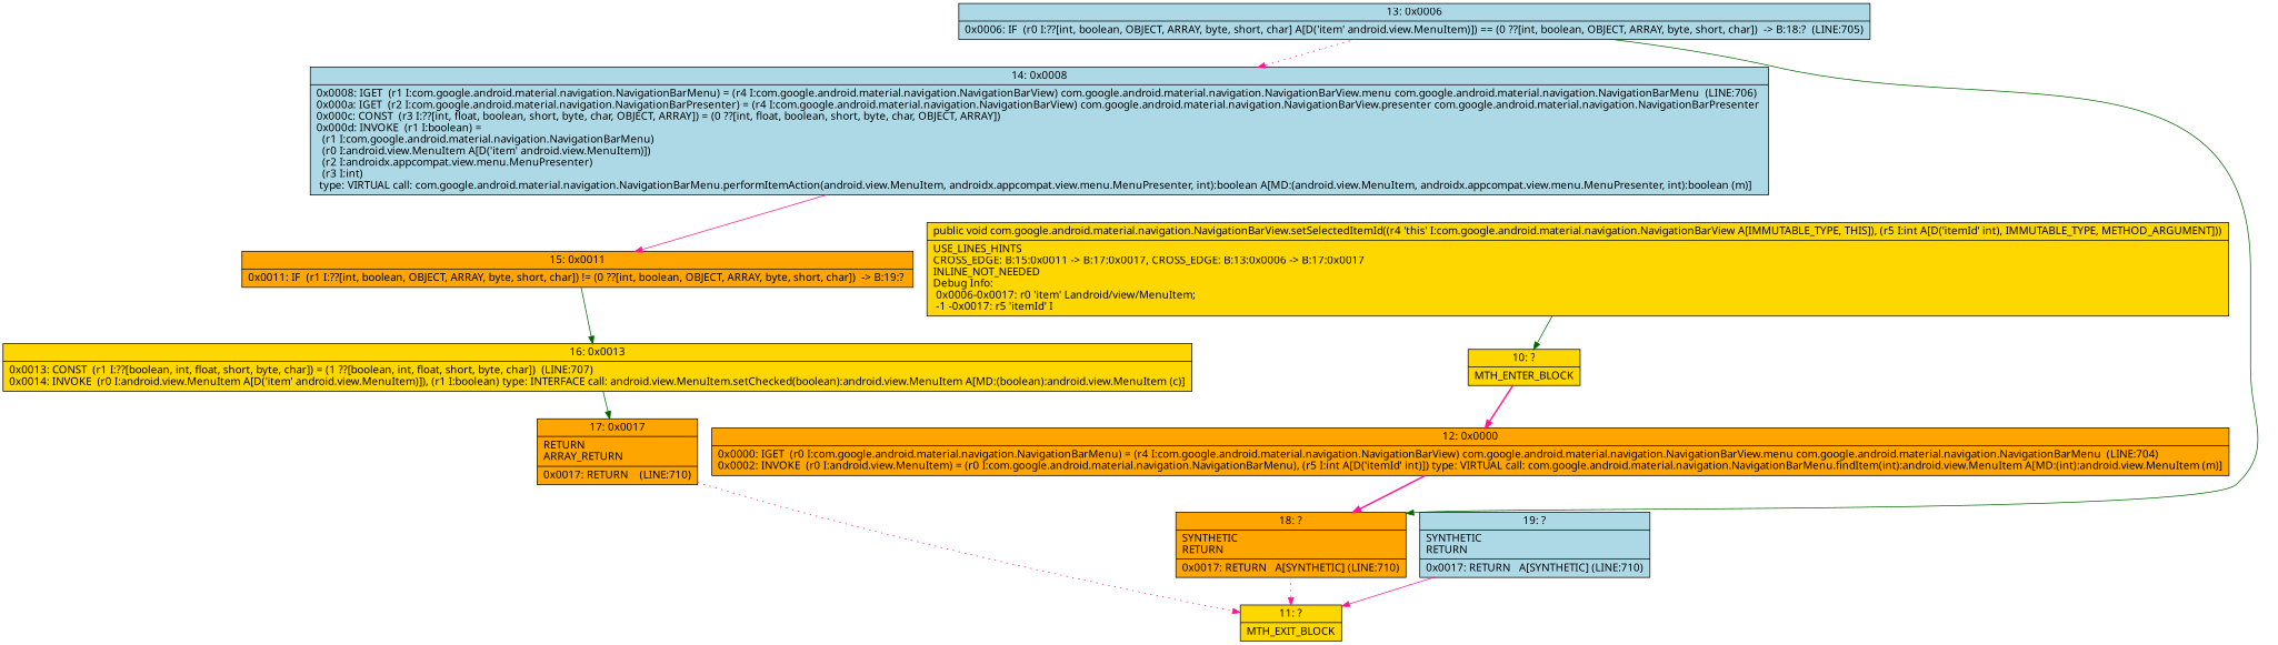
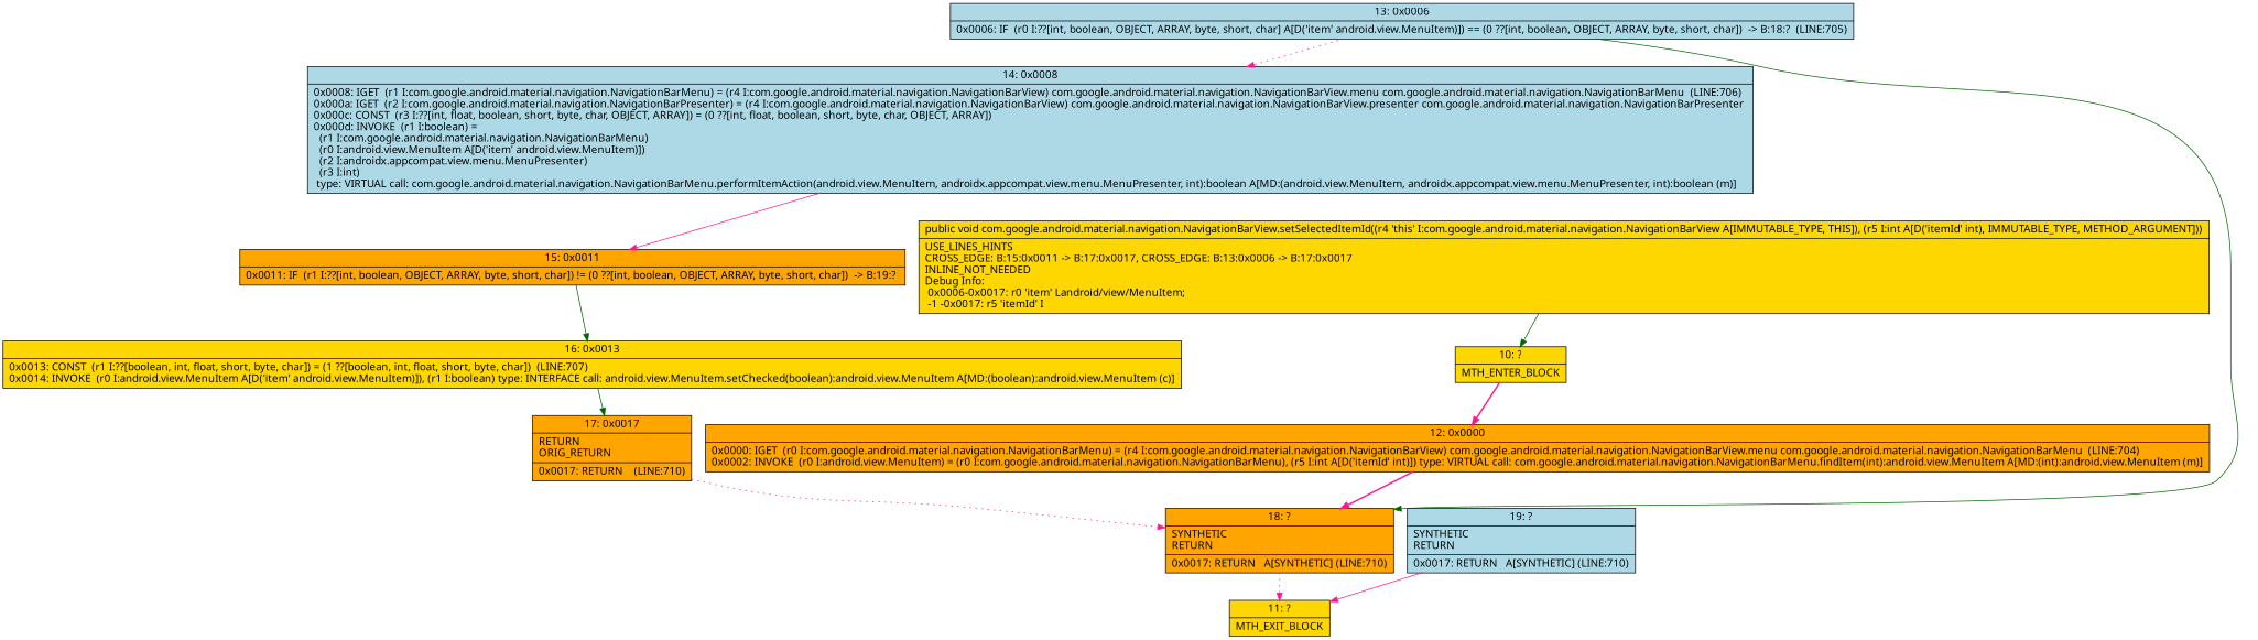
  digraph {
    fontname="Noto Sans"
    node [fillcolor=gold fontname="Noto Sans" shape=record style=filled]
    edge [color=deeppink fontname="Noto Sans" style=solid]
    n1 [label="{10\:\ ?|MTH_ENTER_BLOCK\l}"]
    n2 [fillcolor=orange label="{12\:\ 0x0000|0x0000: IGET  (r0 I:com.google.android.material.navigation.NavigationBarMenu) = (r4 I:com.google.android.material.navigation.NavigationBarView) com.google.android.material.navigation.NavigationBarView.menu com.google.android.material.navigation.NavigationBarMenu  (LINE:704)\l0x0002: INVOKE  (r0 I:android.view.MenuItem) = (r0 I:com.google.android.material.navigation.NavigationBarMenu), (r5 I:int A[D('itemId' int)]) type: VIRTUAL call: com.google.android.material.navigation.NavigationBarMenu.findItem(int):android.view.MenuItem A[MD:(int):android.view.MenuItem (m)]\l}"]
    n3 [fillcolor=orange label="{18\:\ ?|SYNTHETIC\lRETURN\l|0x0017: RETURN   A[SYNTHETIC] (LINE:710)\l}"]
    n4 [fillcolor=lightblue label="{13\:\ 0x0006|0x0006: IF  (r0 I:??[int, boolean, OBJECT, ARRAY, byte, short, char] A[D('item' android.view.MenuItem)]) == (0 ??[int, boolean, OBJECT, ARRAY, byte, short, char])  \-\> B:18:?  (LINE:705)\l}"]
    n5 [fillcolor=lightblue label="{14\:\ 0x0008|0x0008: IGET  (r1 I:com.google.android.material.navigation.NavigationBarMenu) = (r4 I:com.google.android.material.navigation.NavigationBarView) com.google.android.material.navigation.NavigationBarView.menu com.google.android.material.navigation.NavigationBarMenu  (LINE:706)\l0x000a: IGET  (r2 I:com.google.android.material.navigation.NavigationBarPresenter) = (r4 I:com.google.android.material.navigation.NavigationBarView) com.google.android.material.navigation.NavigationBarView.presenter com.google.android.material.navigation.NavigationBarPresenter \l0x000c: CONST  (r3 I:??[int, float, boolean, short, byte, char, OBJECT, ARRAY]) = (0 ??[int, float, boolean, short, byte, char, OBJECT, ARRAY]) \l0x000d: INVOKE  (r1 I:boolean) = \l  (r1 I:com.google.android.material.navigation.NavigationBarMenu)\l  (r0 I:android.view.MenuItem A[D('item' android.view.MenuItem)])\l  (r2 I:androidx.appcompat.view.menu.MenuPresenter)\l  (r3 I:int)\l type: VIRTUAL call: com.google.android.material.navigation.NavigationBarMenu.performItemAction(android.view.MenuItem, androidx.appcompat.view.menu.MenuPresenter, int):boolean A[MD:(android.view.MenuItem, androidx.appcompat.view.menu.MenuPresenter, int):boolean (m)]\l}"]
    n6 [fillcolor=orange label="{15\:\ 0x0011|0x0011: IF  (r1 I:??[int, boolean, OBJECT, ARRAY, byte, short, char]) != (0 ??[int, boolean, OBJECT, ARRAY, byte, short, char])  \-\> B:19:? \l}"]
    n7 [label="{11\:\ ?|MTH_EXIT_BLOCK\l}"]
    n8 [label="{16\:\ 0x0013|0x0013: CONST  (r1 I:??[boolean, int, float, short, byte, char]) = (1 ??[boolean, int, float, short, byte, char])  (LINE:707)\l0x0014: INVOKE  (r0 I:android.view.MenuItem A[D('item' android.view.MenuItem)]), (r1 I:boolean) type: INTERFACE call: android.view.MenuItem.setChecked(boolean):android.view.MenuItem A[MD:(boolean):android.view.MenuItem (c)]\l}"]
-   n9 [fillcolor=orange label="{17\:\ 0x0017|RETURN\lARRAY_RETURN\l|0x0017: RETURN    (LINE:710)\l}"]
+   n9 [fillcolor=orange label="{17\:\ 0x0017|RETURN\lORIG_RETURN\l|0x0017: RETURN    (LINE:710)\l}"]
    n10 [fillcolor=lightblue label="{19\:\ ?|SYNTHETIC\lRETURN\l|0x0017: RETURN   A[SYNTHETIC] (LINE:710)\l}"]
    n11 [label="{public void com.google.android.material.navigation.NavigationBarView.setSelectedItemId((r4 'this' I:com.google.android.material.navigation.NavigationBarView A[IMMUTABLE_TYPE, THIS]), (r5 I:int A[D('itemId' int), IMMUTABLE_TYPE, METHOD_ARGUMENT]))  | USE_LINES_HINTS\lCROSS_EDGE: B:15:0x0011 \-\> B:17:0x0017, CROSS_EDGE: B:13:0x0006 \-\> B:17:0x0017\lINLINE_NOT_NEEDED\lDebug Info:\l  0x0006\-0x0017: r0 'item' Landroid\/view\/MenuItem;\l  \-1 \-0x0017: r5 'itemId' I\l}"]
    n1 -> n2 [style=bold]
    n2 -> n3 [style=bold]
    n3 -> n7 [style=dotted]
    n4 -> n3 [color=darkgreen]
    n4 -> n5 [style=dotted]
    n5 -> n6
    n6 -> n8 [color=darkgreen]
    n8 -> n9 [color=darkgreen]
-   n9 -> n7 [style=dotted]
+   n9 -> n3 [style=dotted]
    n10 -> n7
    n11 -> n1 [color=darkgreen]
  }
